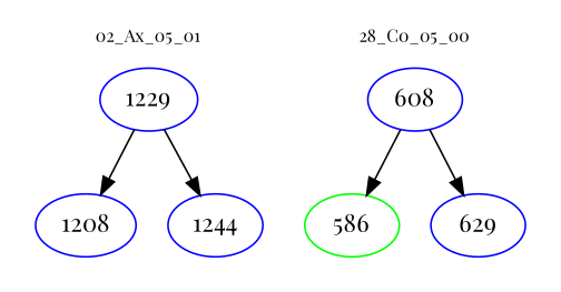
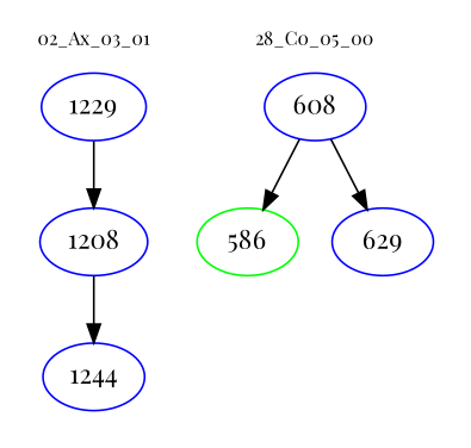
  digraph {
    fontname="Playfair Display"
    node [color=blue fontname="Playfair Display"]
    edge [color=black fontname="Playfair Display"]
    n1 [label=1229]
    n2 [label=1208]
    n3 [label=1244]
    n4 [label=608]
    n5 [color=green label=586]
    n6 [label=629]
    subgraph cluster_1 {
      color=white
      fontsize=10
-     label="02_Ax_05_01"
+     label="02_Ax_03_01"
      n1
      n2
      n3
    }
    subgraph cluster_2 {
      color=white
      fontsize=10
      label="28_C0_05_00"
      n4
      n5
      n6
    }
    n1 -> n2
-   n1 -> n3
+   n2 -> n3
    n4 -> n5
    n4 -> n6
  }
